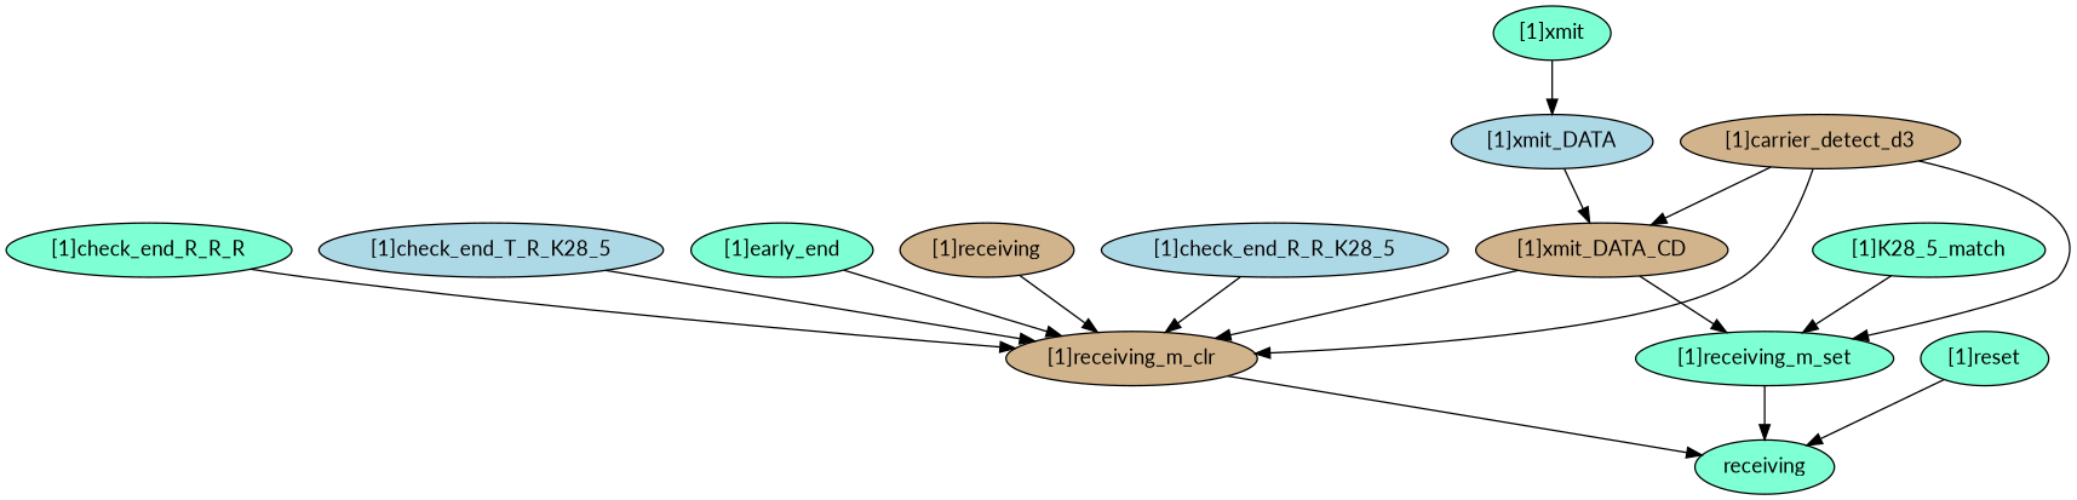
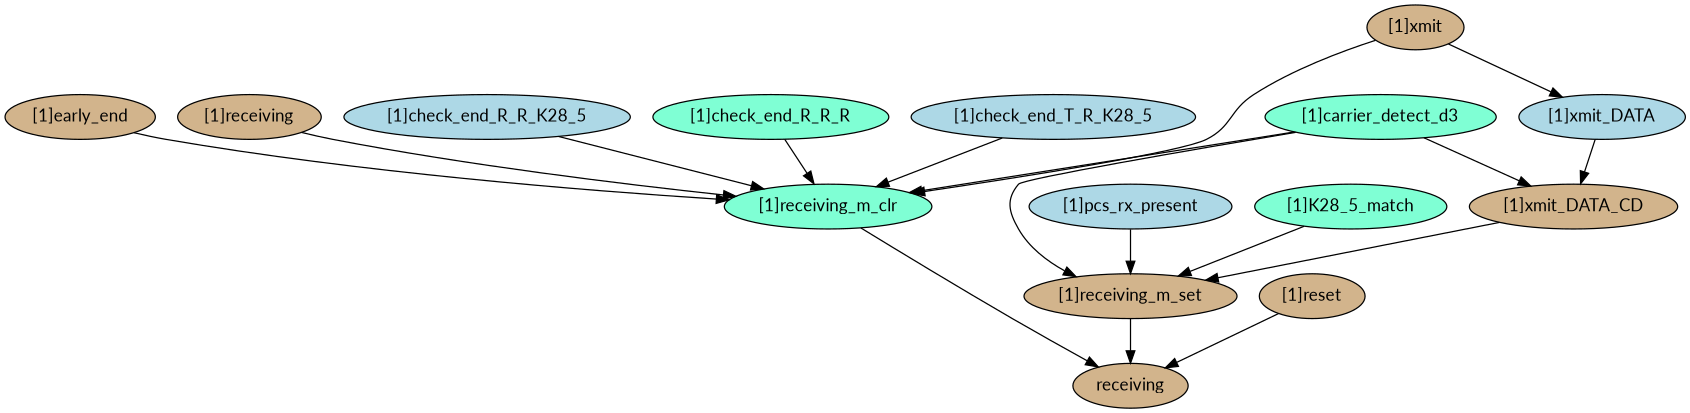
  strict digraph {
    fontname=Lato
    node [complexity=2 fillcolor=aquamarine fontname=Lato importance=0.027398807849 rank=0.0136994039245 style=filled]
    edge [fontname=Lato]
    "[1]check_end_T_R_K28_5" [fillcolor=lightblue]
-   "[1]receiving_m_clr" [complexity=1 fillcolor=tan importance=0.0209089951472 rank=0.0209089951472]
-   receiving [complexity=0 importance=0.0118790311963 rank=0.0]
+   "[1]receiving_m_clr" [complexity=1 importance=0.0209089951472 rank=0.0209089951472]
+   receiving [complexity=0 fillcolor=tan importance=0.0118790311963 rank=0.0]
    "[1]xmit_DATA_CD" [fillcolor=tan importance=0.027696857949 rank=0.0138484289745]
-   "[1]receiving_m_set" [complexity=1 importance=0.0295375700492 rank=0.0295375700492]
-   "[1]early_end" [importance=0.0316448396148 rank=0.0158224198074]
-   "[1]xmit" [complexity=7 importance=0.0372625241029 rank=0.00532321772899]
+   "[1]receiving_m_set" [complexity=1 fillcolor=tan importance=0.0295375700492 rank=0.0295375700492]
+   "[1]early_end" [fillcolor=tan importance=0.0316448396148 rank=0.0158224198074]
+   "[1]pcs_rx_present" [fillcolor=lightblue importance=0.193231178067 rank=0.0966155890335]
+   "[1]xmit" [complexity=7 fillcolor=tan importance=0.0372625241029 rank=0.00532321772899]
    "[1]xmit_DATA" [complexity=5 fillcolor=lightblue importance=0.0328476075275 rank=0.0065695215055]
    "[1]receiving" [fillcolor=tan importance=0.0327880263435 rank=0.0163940131717]
-   "[1]carrier_detect_d3" [complexity=5 fillcolor=tan importance=0.0360439720843 rank=0.00720879441685]
+   "[1]carrier_detect_d3" [complexity=5 importance=0.0360439720843 rank=0.00720879441685]
    "[1]check_end_R_R_K28_5" [fillcolor=lightblue]
-   "[1]reset" [complexity=1 importance=0.0400520101644 rank=0.0400520101644]
+   "[1]reset" [complexity=1 fillcolor=tan importance=0.0400520101644 rank=0.0400520101644]
    "[1]check_end_R_R_R" [importance=0.0268469330967 rank=0.0134234665483]
    "[1]K28_5_match" [importance=0.0342901048194 rank=0.0171450524097]
    "[1]check_end_T_R_K28_5" -> "[1]receiving_m_clr"
    "[1]receiving_m_clr" -> receiving
-   "[1]xmit_DATA_CD" -> "[1]receiving_m_clr"
+   "[1]xmit" -> "[1]receiving_m_clr"
    "[1]xmit_DATA_CD" -> "[1]receiving_m_set"
    "[1]receiving_m_set" -> receiving
    "[1]early_end" -> "[1]receiving_m_clr"
+   "[1]pcs_rx_present" -> "[1]receiving_m_set"
    "[1]xmit" -> "[1]xmit_DATA"
    "[1]xmit_DATA" -> "[1]xmit_DATA_CD"
    "[1]receiving" -> "[1]receiving_m_clr"
    "[1]carrier_detect_d3" -> "[1]receiving_m_clr"
    "[1]carrier_detect_d3" -> "[1]xmit_DATA_CD"
    "[1]carrier_detect_d3" -> "[1]receiving_m_set"
    "[1]check_end_R_R_K28_5" -> "[1]receiving_m_clr"
    "[1]reset" -> receiving
    "[1]check_end_R_R_R" -> "[1]receiving_m_clr"
    "[1]K28_5_match" -> "[1]receiving_m_set"
  }
